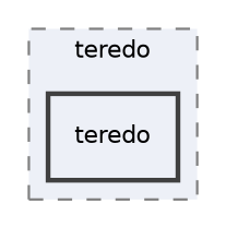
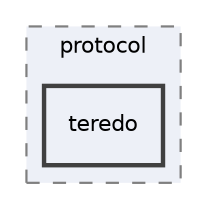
  digraph {
    compound=true
    rankdir=LR
    n1 [color=grey25 fillcolor="#edf0f7" fontname=Helvetica fontsize=10 label=teredo shape=box style="filled,bold,"]
    subgraph cluster_1 {
      bgcolor="#edf0f7"
      fontname=Helvetica
      fontsize=10
-     label=teredo
+     label=protocol
      pencolor=grey50
      style="filled,dashed,"
      n1
    }
  }
